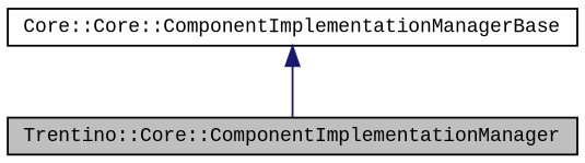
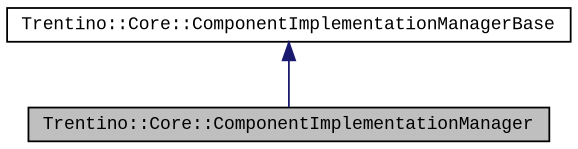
  digraph {
    fontname="Liberation Mono"
    node [color=black fontname="Liberation Mono" fontsize=10 shape=record style=filled]
    n1 [fillcolor=grey75 fontcolor=black height=0.2 label="Trentino::Core::ComponentImplementationManager" width=0.4]
-   n2 [fillcolor=white height=0.2 label="Core::Core::ComponentImplementationManagerBase" width=0.4]
+   n2 [fillcolor=white height=0.2 label="Trentino::Core::ComponentImplementationManagerBase" width=0.4]
    n2 -> n1 [color=midnightblue dir=back fontname="Liberation Mono" fontsize=10 labelfontname=Helvetica labelfontsize=10 style=solid]
  }
